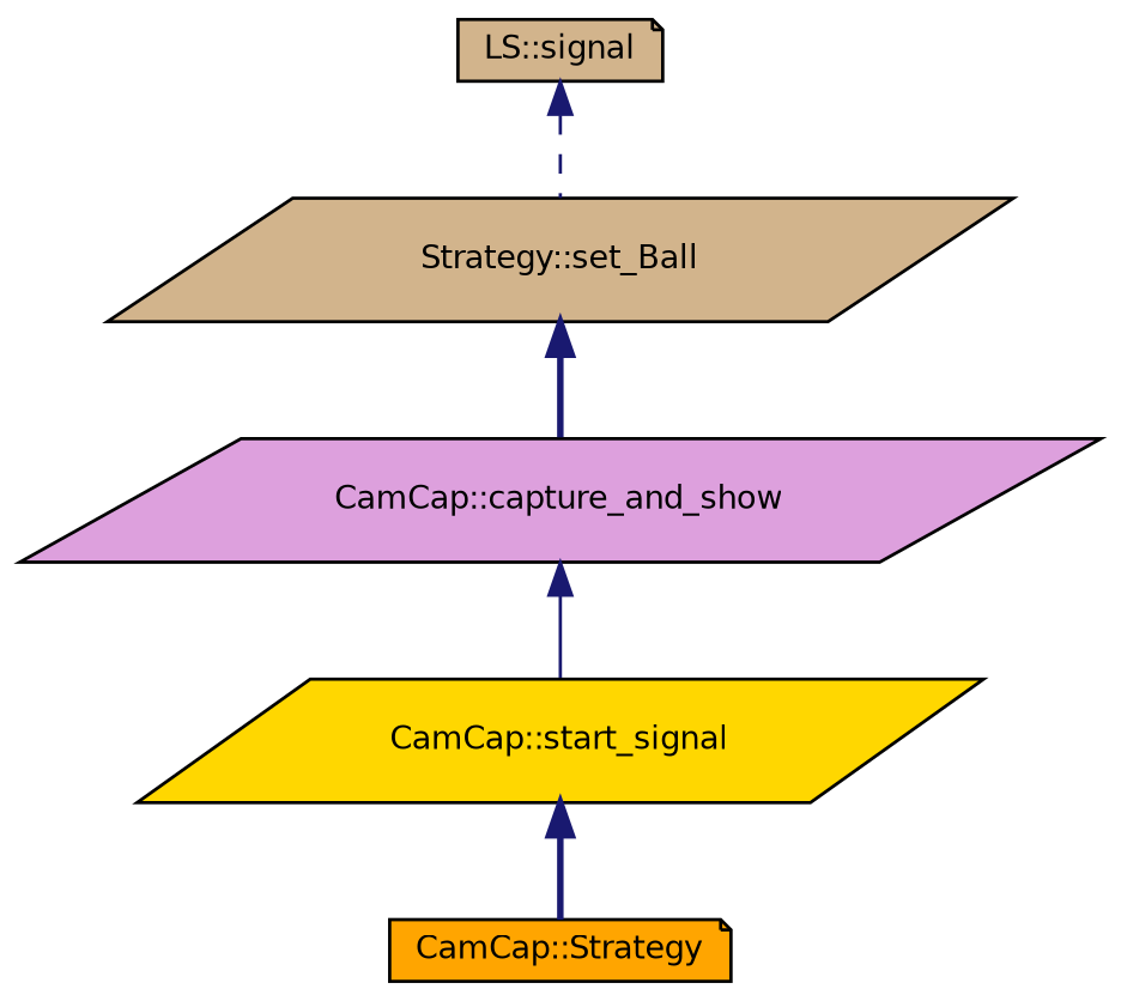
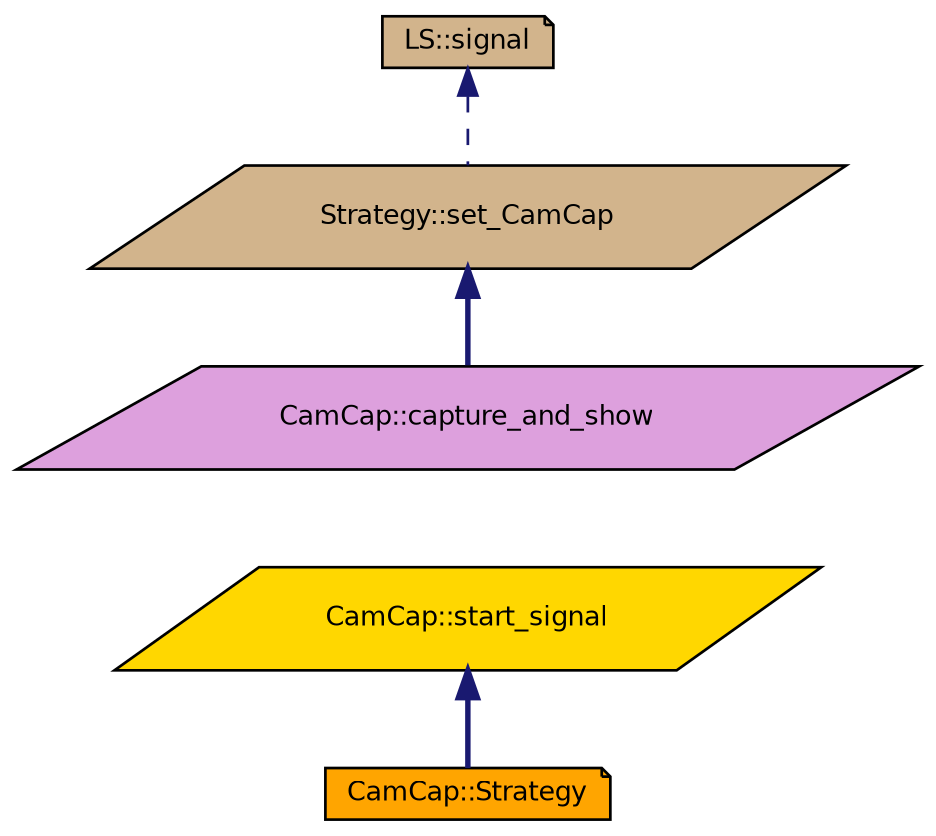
  digraph {
    rankdir=TB
    node [color=black fillcolor=tan fontname=Helvetica fontsize=10 shape=parallelogram style=filled]
    edge [color=midnightblue dir=back fontname=Helvetica fontsize=10 labelfontname=Helvetica labelfontsize=10 style=bold]
    n1 [fontcolor=black height=0.2 label="LS::signal" shape=note width=0.4]
-   n2 [height=0.2 label="Strategy::set_Ball" width=0.4]
+   n2 [height=0.2 label="Strategy::set_CamCap" width=0.4]
    n3 [fillcolor=plum height=0.2 label="CamCap::capture_and_show" width=0.4]
    n4 [fillcolor=gold height=0.2 label="CamCap::start_signal" width=0.4]
    n5 [fillcolor=orange height=0.2 label="CamCap::Strategy" shape=note width=0.4]
    n1 -> n2 [style=dashed]
    n2 -> n3
-   n3 -> n4 [style=solid]
    n4 -> n5
  }
